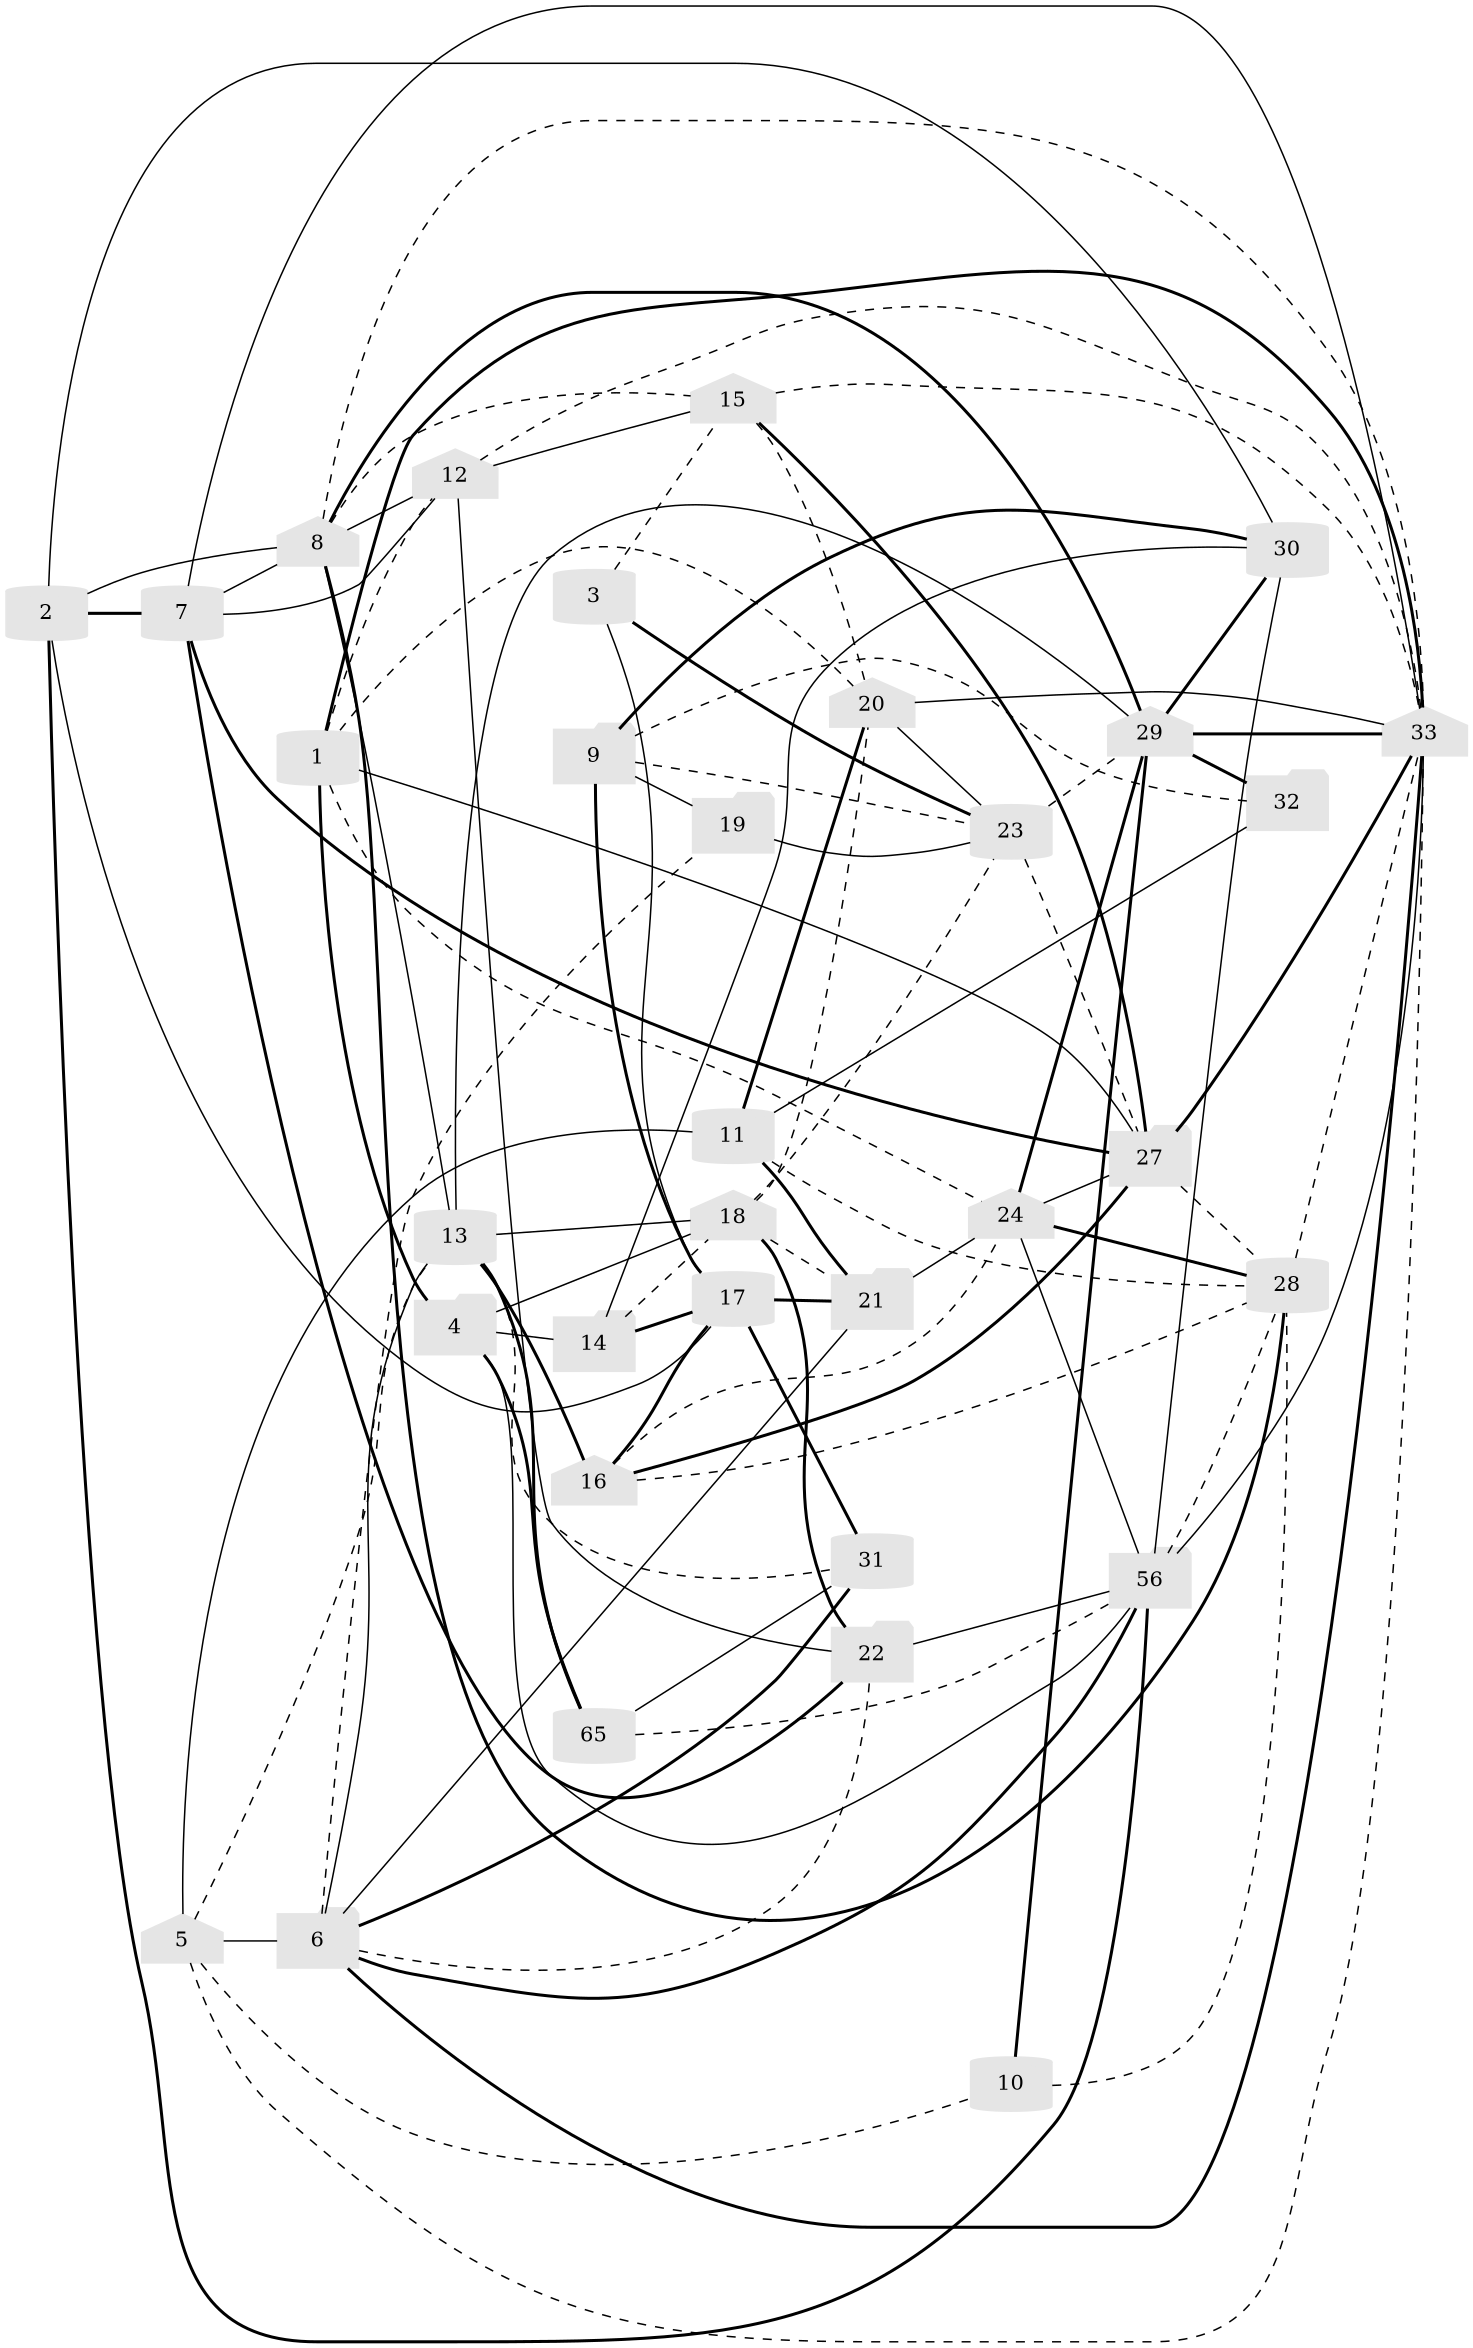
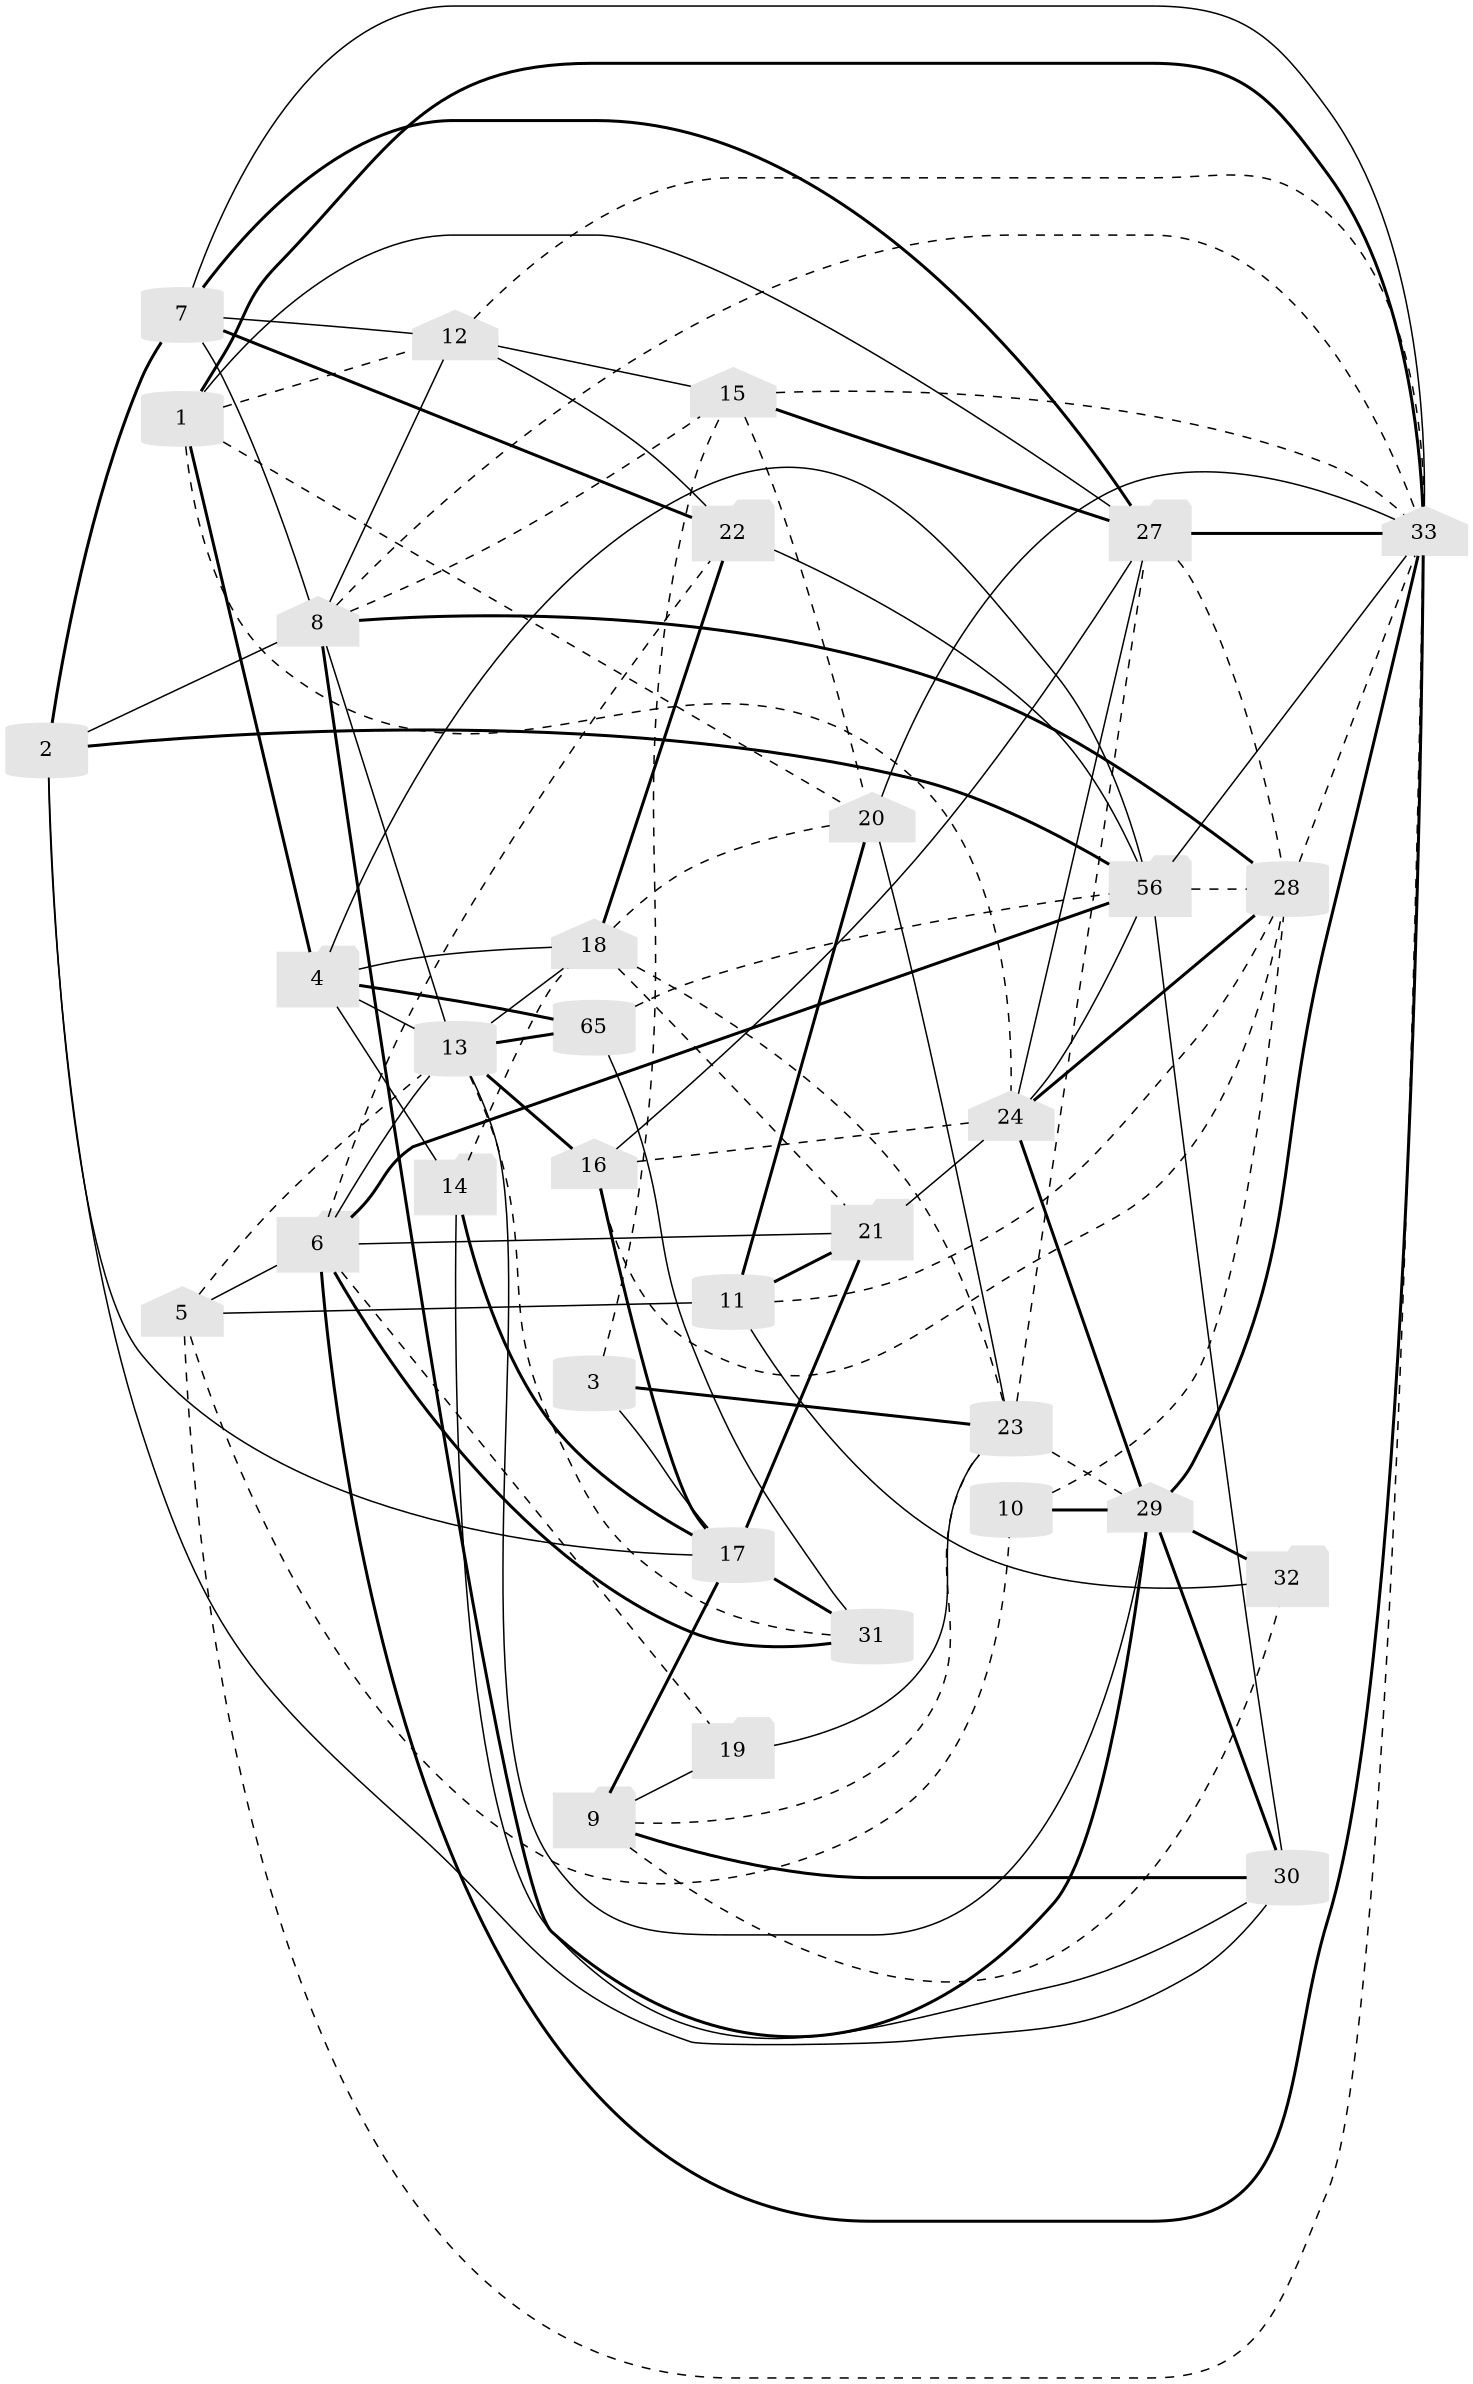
  graph {
    rankdir=LR
    node [color=gray90 shape=cylinder style=filled]
    edge [style=solid weight=1.0]
    4 [shape=folder]
    1
    12 [shape=house]
    20 [shape=house]
    24 [shape=house]
    27 [shape=folder]
    33 [shape=house]
    n8 [label=56 shape=folder]
    13
    14 [shape=folder]
    18 [shape=house]
    n12 [label=65]
    15 [shape=house]
    22 [shape=folder]
    23
    28
    29 [shape=house]
    2
    7
    8 [shape=house]
    17
    30
    21 [shape=folder]
    31
    3
    16 [shape=house]
    5 [shape=house]
    6 [shape=folder]
    10
    11
    19 [shape=folder]
    32 [shape=folder]
    9 [shape=folder]
    4 -- n8
+   4 -- 13
    4 -- 14 [weight=2.0]
    4 -- 18
    4 -- n12 [style=bold]
    1 -- 4 [style=bold]
    1 -- 12 [style=dashed]
    1 -- 20 [style=dashed]
    1 -- 24 [style=dashed]
    1 -- 27
    1 -- 33 [style=bold]
    12 -- 33 [style=dashed]
    12 -- 15
    12 -- 22
    20 -- 33
    20 -- 23
    24 -- 27
    24 -- n8 [weight=2.0]
    24 -- 28 [style=bold]
    24 -- 29 [style=bold]
    27 -- 33 [style=bold]
    27 -- 28 [style=dashed weight=2.0]
    n8 -- 33
    n8 -- 28 [style=dashed]
    n8 -- 30
    13 -- 18 [weight=2.0]
    13 -- n12 [style=bold]
    13 -- 29
    13 -- 31 [style=dashed]
    13 -- 16 [style=bold]
    14 -- 18 [style=dashed]
    14 -- 17 [style=bold]
    14 -- 30
    18 -- 20 [style=dashed]
    18 -- 22 [style=bold]
    18 -- 23 [style=dashed]
    18 -- 21 [style=dashed]
    n12 -- n8 [style=dashed]
    n12 -- 31
    15 -- 20 [style=dashed]
    15 -- 27 [style=bold]
    15 -- 33 [style=dashed]
    22 -- n8
    23 -- 27 [style=dashed]
    23 -- 29 [style=dashed]
    28 -- 33 [style=dashed]
    29 -- 33 [style=bold]
    29 -- 30 [style=bold]
    29 -- 32 [style=bold]
    2 -- n8 [style=bold]
    2 -- 7 [style=bold]
    2 -- 8
    2 -- 17
    2 -- 30
    7 -- 12
    7 -- 27 [style=bold]
    7 -- 33
    7 -- 22 [style=bold]
    7 -- 8
    8 -- 12
    8 -- 33 [style=dashed]
    8 -- 13 [weight=2.0]
    8 -- 15 [style=dashed]
    8 -- 28 [style=bold]
    8 -- 29 [style=bold]
    17 -- 21 [style=bold]
    17 -- 31 [style=bold]
    21 -- 24
    3 -- 15 [style=dashed]
    3 -- 23 [style=bold]
    3 -- 17
    16 -- 24 [style=dashed]
-   16 -- 27 [style=bold]
+   16 -- 27
    16 -- 28 [style=dashed]
    16 -- 17 [style=bold]
    5 -- 33 [style=dashed]
    5 -- 13 [style=dashed]
    5 -- 6
    5 -- 10 [style=dashed]
    5 -- 11
    6 -- 33 [style=bold weight=2.0]
    6 -- n8 [style=bold]
    6 -- 13
    6 -- 22 [style=dashed]
    6 -- 21
    6 -- 31 [style=bold]
    6 -- 19 [style=dashed]
    10 -- 28 [style=dashed]
    10 -- 29 [style=bold]
    11 -- 20 [style=bold]
    11 -- 28 [style=dashed]
    11 -- 21 [style=bold]
    11 -- 32
    19 -- 23
    9 -- 23 [style=dashed]
    9 -- 17 [style=bold]
    9 -- 30 [style=bold]
    9 -- 19
    9 -- 32 [style=dashed]
  }
